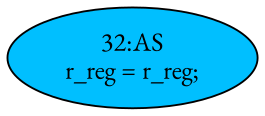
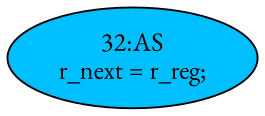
  strict digraph {
    fontname="EB Garamond"
-   n1 [ast="<pyverilog.vparser.ast.Assign object at 0x7f23585369d0>" def_var="['r_next']" fillcolor=deepskyblue label="32:AS\nr_reg = r_reg;" statements="[]" style=filled typ=Assign use_var="['r_reg']" fontname="EB Garamond"]
+   n1 [ast="<pyverilog.vparser.ast.Assign object at 0x7f23585369d0>" def_var="['r_next']" fillcolor=deepskyblue label="32:AS\nr_next = r_reg;" statements="[]" style=filled typ=Assign use_var="['r_reg']" fontname="EB Garamond"]
  }
